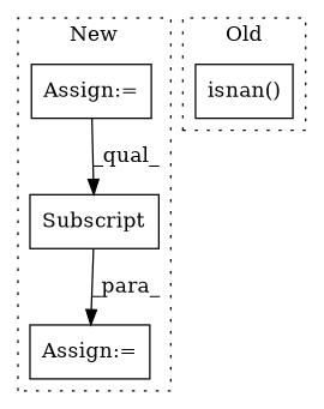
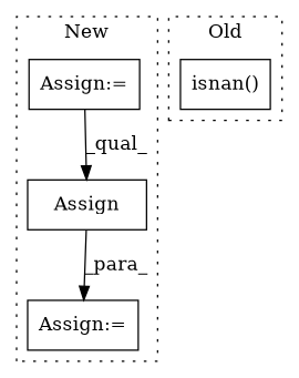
  digraph {
    node [a=68 l=3 shape=box]
-   n1 [a=63 l="14,0" label=Subscript s="41747,0"]
+   n1 [a=63 l="14,0" label=Assign s="41747,0"]
    n2 [label="Assign:=" s=41744]
    n3 [label="Assign:=" s=40824]
    n4 [a=75 l="12,1" label="isnan()" s="40592,40605"]
    subgraph cluster_1 {
      label=New
      style=dotted
      n1
      n2
      n3
    }
    subgraph cluster_2 {
      label=Old
      style=dotted
      n4
    }
    n1 -> n2 [label=_para_]
    n3 -> n1 [label=_qual_]
  }
